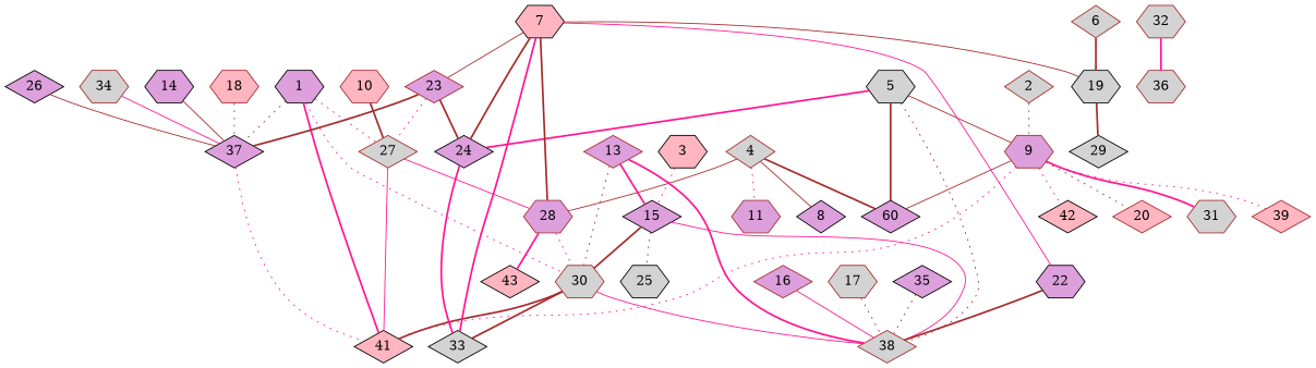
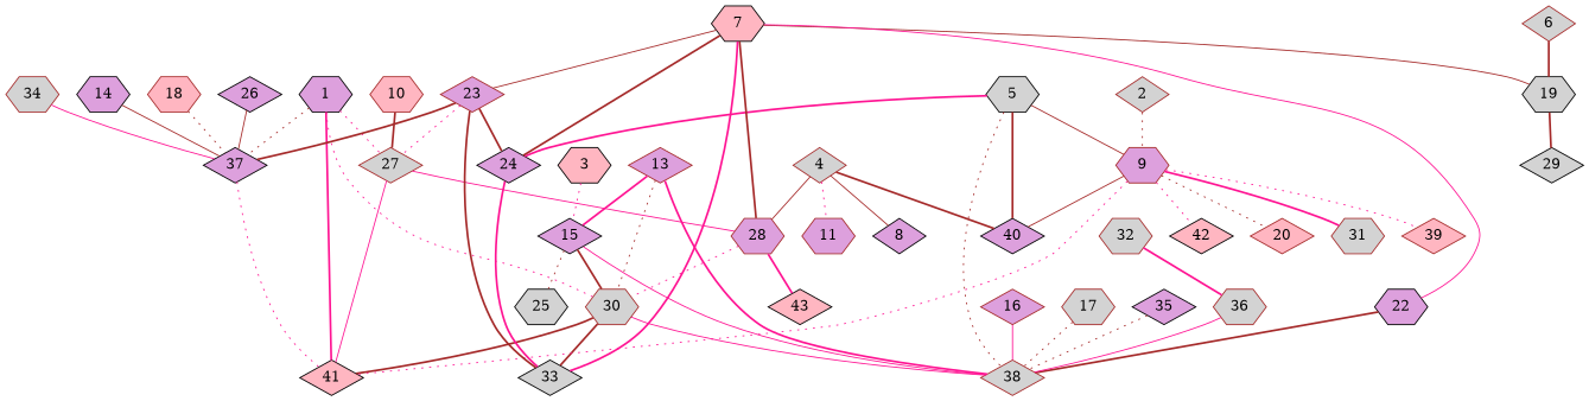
  graph {
    node [color=brown fillcolor=plum shape=diamond style=filled]
    edge [color=brown style=bold weight=1.0]
    1 [color=black shape=hexagon]
    27 [fillcolor=lightgrey]
    30 [fillcolor=lightgrey shape=hexagon]
    37 [color=black]
    41 [color=black fillcolor=lightpink]
    28 [shape=hexagon]
    38 [fillcolor=lightgrey]
    33 [color=black fillcolor=lightgrey]
    9 [shape=hexagon]
    2 [fillcolor=lightgrey]
-   40 [color=black label=60]
+   40 [color=black]
    20 [fillcolor=lightpink]
    31 [fillcolor=lightgrey shape=hexagon]
    39 [fillcolor=lightpink]
    42 [color=black fillcolor=lightpink]
    3 [color=black fillcolor=lightpink shape=hexagon]
    15 [color=black]
    25 [color=black fillcolor=lightgrey shape=hexagon]
    8 [color=black]
    4 [fillcolor=lightgrey]
    11 [shape=hexagon]
    43 [color=black fillcolor=lightpink]
    5 [color=black fillcolor=lightgrey shape=hexagon]
    24 [color=black]
    19 [color=black fillcolor=lightgrey shape=hexagon]
    6 [fillcolor=lightgrey]
    29 [color=black fillcolor=lightgrey]
    7 [color=black fillcolor=lightpink shape=hexagon]
    22 [color=black shape=hexagon]
    23
    10 [fillcolor=lightpink shape=hexagon]
    13
    14 [color=black shape=hexagon]
    16
    17 [fillcolor=lightgrey shape=hexagon]
    18 [fillcolor=lightpink shape=hexagon]
    26 [color=black]
    32 [fillcolor=lightgrey shape=hexagon]
    36 [fillcolor=lightgrey shape=hexagon]
    34 [fillcolor=lightgrey shape=hexagon]
    35 [color=black]
    1 -- 27 [color=deeppink style=dotted]
    1 -- 30 [color=deeppink style=dotted]
    1 -- 37 [style=dotted]
    1 -- 41 [color=deeppink]
    27 -- 41 [color=deeppink style=solid]
    27 -- 28 [color=deeppink style=solid]
    30 -- 41
    30 -- 38 [color=deeppink style=solid]
    30 -- 33
    37 -- 41 [color=deeppink style=dotted]
    28 -- 30 [color=deeppink style=dotted]
    28 -- 43 [color=deeppink]
    9 -- 41 [color=deeppink style=dotted]
    9 -- 40 [style=solid weight=2.0]
    9 -- 20 [style=dotted]
    9 -- 31 [color=deeppink]
    9 -- 39 [color=deeppink style=dotted]
    9 -- 42 [color=deeppink style=dotted]
    2 -- 9 [style=dotted]
    3 -- 15 [color=deeppink style=dotted]
    15 -- 30
    15 -- 38 [color=deeppink style=solid]
    15 -- 25 [style=dotted]
    4 -- 28 [style=solid weight=3.0]
    4 -- 40
    4 -- 8 [style=solid]
    4 -- 11 [color=deeppink style=dotted]
    5 -- 38 [style=dotted]
    5 -- 9 [style=solid]
    5 -- 40 [weight=2.0]
    5 -- 24 [color=deeppink]
    24 -- 33 [color=deeppink]
    19 -- 29
    6 -- 19
    7 -- 28
    7 -- 33 [color=deeppink]
    7 -- 24
    7 -- 19 [style=solid]
    7 -- 22 [color=deeppink style=solid]
    7 -- 23 [style=solid]
    22 -- 38
    23 -- 27 [color=deeppink style=dotted]
    23 -- 37
+   23 -- 33
    23 -- 24
    10 -- 27
    13 -- 30 [style=dotted]
    13 -- 38 [color=deeppink]
    13 -- 15 [color=deeppink]
    14 -- 37 [style=solid]
    16 -- 38 [color=deeppink style=solid]
    17 -- 38 [style=dotted]
    18 -- 37 [style=dotted]
    26 -- 37 [style=solid]
    32 -- 36 [color=deeppink]
+   36 -- 38 [color=deeppink style=solid]
    34 -- 37 [color=deeppink style=solid]
    35 -- 38 [style=dotted]
  }
